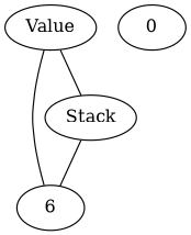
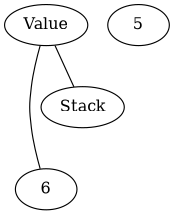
  graph {
    n1 [label=6]
    Stack
    Value
-   0
-   Stack -- n1
+   0 [label=5]
    Value -- n1
    Value -- Stack
  }
